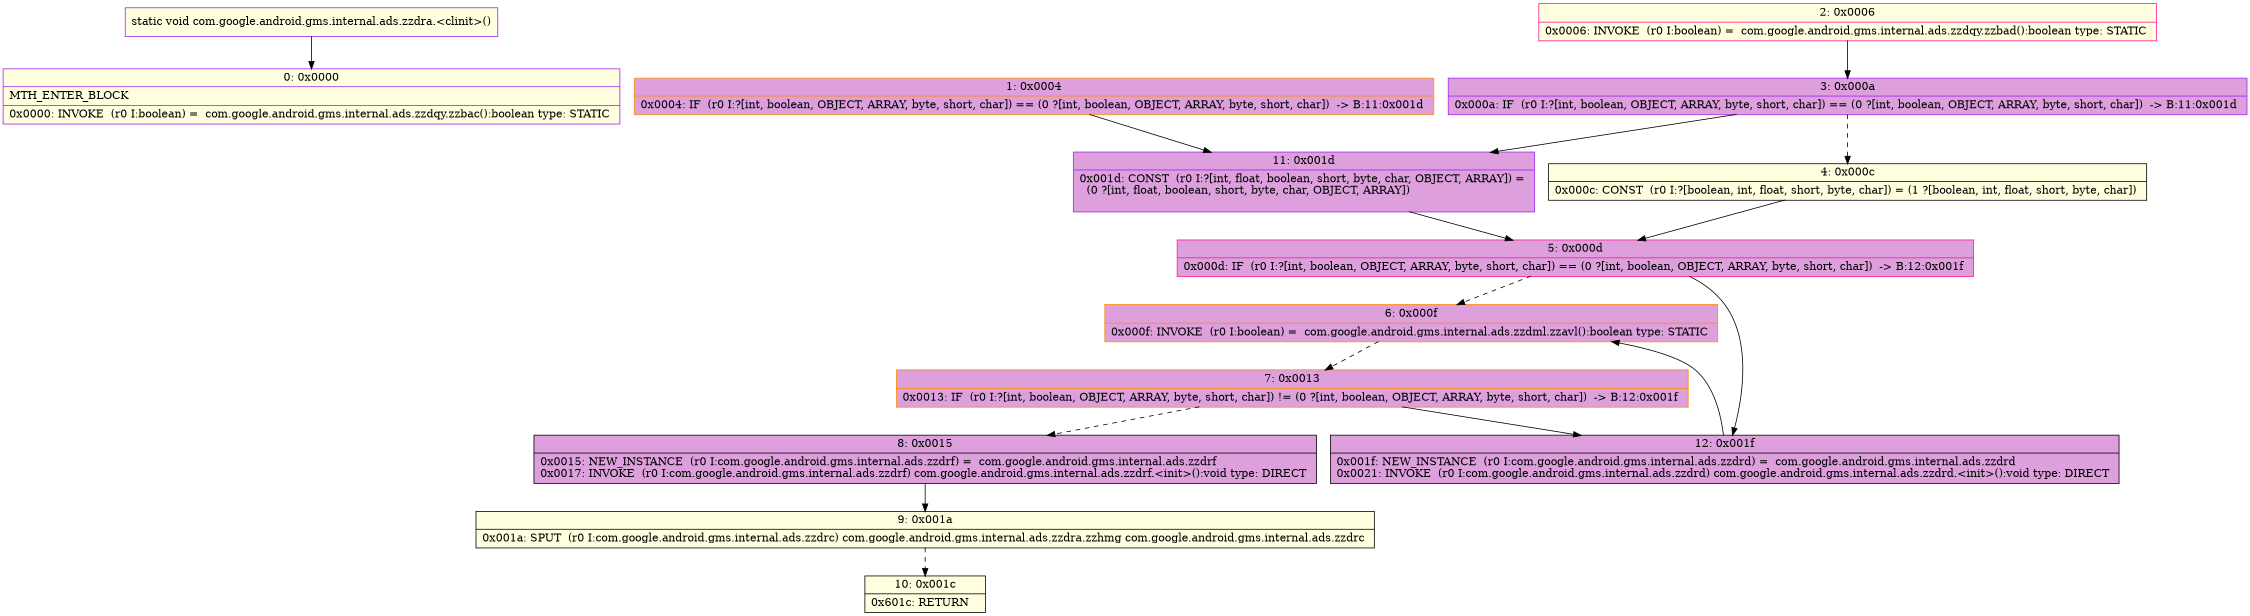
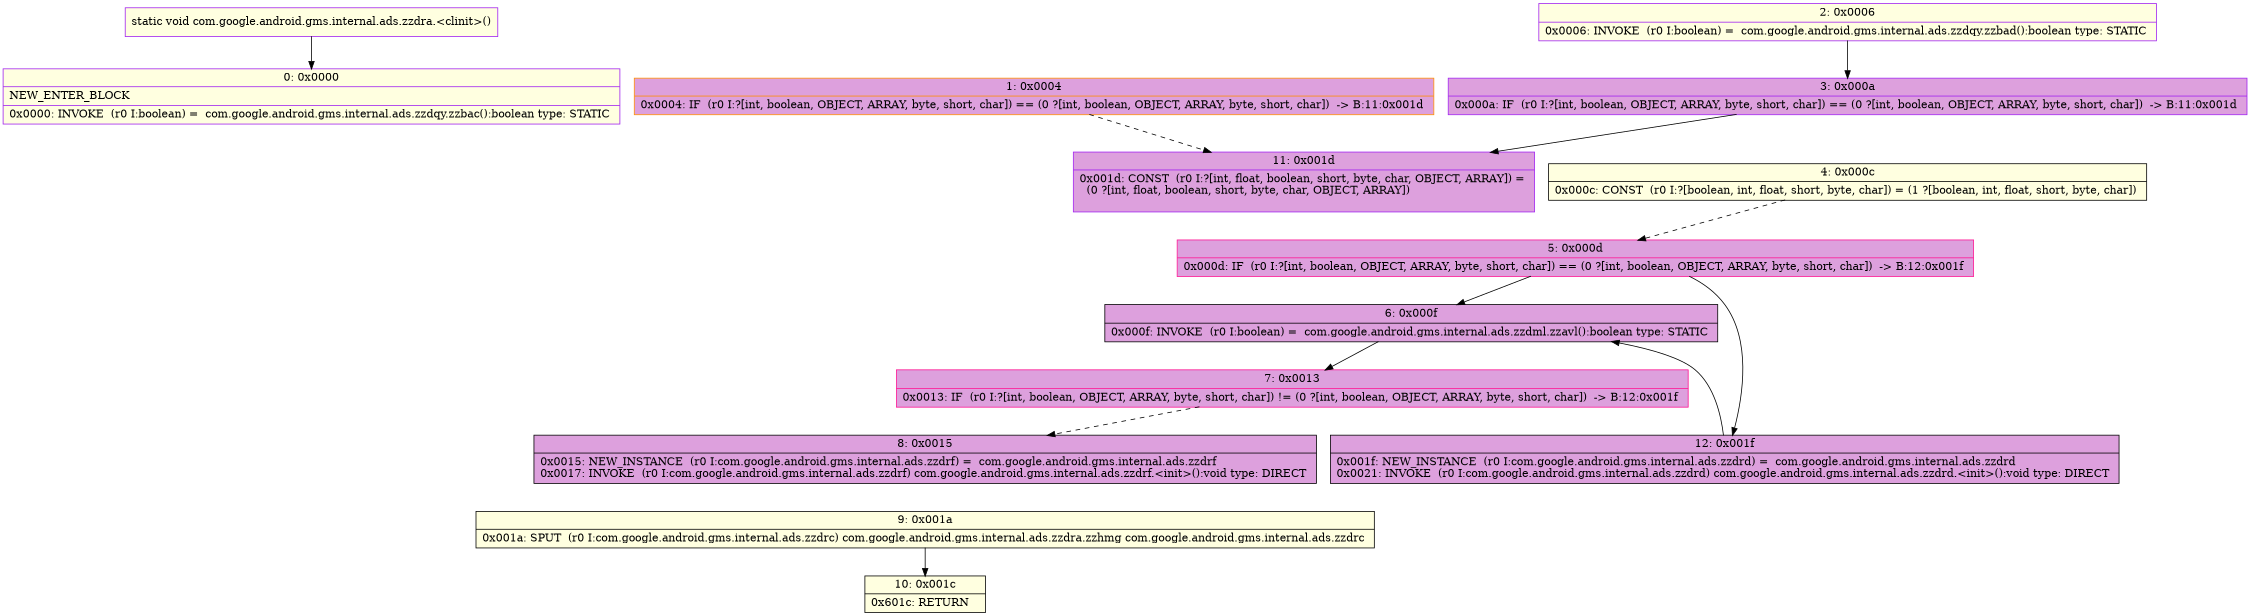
  digraph {
    node [color=purple fillcolor=plum shape=record style=filled]
-   n1 [fillcolor=lightyellow label="{0\:\ 0x0000|MTH_ENTER_BLOCK\l|0x0000: INVOKE  (r0 I:boolean) =  com.google.android.gms.internal.ads.zzdqy.zzbac():boolean type: STATIC \l}"]
+   n1 [fillcolor=lightyellow label="{0\:\ 0x0000|NEW_ENTER_BLOCK\l|0x0000: INVOKE  (r0 I:boolean) =  com.google.android.gms.internal.ads.zzdqy.zzbac():boolean type: STATIC \l}"]
    n2 [color=darkorange label="{1\:\ 0x0004|0x0004: IF  (r0 I:?[int, boolean, OBJECT, ARRAY, byte, short, char]) == (0 ?[int, boolean, OBJECT, ARRAY, byte, short, char])  \-\> B:11:0x001d \l}"]
    n3 [label="{11\:\ 0x001d|0x001d: CONST  (r0 I:?[int, float, boolean, short, byte, char, OBJECT, ARRAY]) = \l  (0 ?[int, float, boolean, short, byte, char, OBJECT, ARRAY])\l \l}"]
-   n4 [color=deeppink fillcolor=lightyellow label="{2\:\ 0x0006|0x0006: INVOKE  (r0 I:boolean) =  com.google.android.gms.internal.ads.zzdqy.zzbad():boolean type: STATIC \l}"]
+   n4 [fillcolor=lightyellow label="{2\:\ 0x0006|0x0006: INVOKE  (r0 I:boolean) =  com.google.android.gms.internal.ads.zzdqy.zzbad():boolean type: STATIC \l}"]
    n5 [label="{3\:\ 0x000a|0x000a: IF  (r0 I:?[int, boolean, OBJECT, ARRAY, byte, short, char]) == (0 ?[int, boolean, OBJECT, ARRAY, byte, short, char])  \-\> B:11:0x001d \l}"]
    n6 [color=deeppink label="{5\:\ 0x000d|0x000d: IF  (r0 I:?[int, boolean, OBJECT, ARRAY, byte, short, char]) == (0 ?[int, boolean, OBJECT, ARRAY, byte, short, char])  \-\> B:12:0x001f \l}"]
    n7 [color=black fillcolor=lightyellow label="{4\:\ 0x000c|0x000c: CONST  (r0 I:?[boolean, int, float, short, byte, char]) = (1 ?[boolean, int, float, short, byte, char]) \l}"]
-   n8 [color=darkorange label="{6\:\ 0x000f|0x000f: INVOKE  (r0 I:boolean) =  com.google.android.gms.internal.ads.zzdml.zzavl():boolean type: STATIC \l}"]
+   n8 [color=black label="{6\:\ 0x000f|0x000f: INVOKE  (r0 I:boolean) =  com.google.android.gms.internal.ads.zzdml.zzavl():boolean type: STATIC \l}"]
    n9 [color=black label="{12\:\ 0x001f|0x001f: NEW_INSTANCE  (r0 I:com.google.android.gms.internal.ads.zzdrd) =  com.google.android.gms.internal.ads.zzdrd \l0x0021: INVOKE  (r0 I:com.google.android.gms.internal.ads.zzdrd) com.google.android.gms.internal.ads.zzdrd.\<init\>():void type: DIRECT \l}"]
-   n10 [color=darkorange label="{7\:\ 0x0013|0x0013: IF  (r0 I:?[int, boolean, OBJECT, ARRAY, byte, short, char]) != (0 ?[int, boolean, OBJECT, ARRAY, byte, short, char])  \-\> B:12:0x001f \l}"]
+   n10 [color=deeppink label="{7\:\ 0x0013|0x0013: IF  (r0 I:?[int, boolean, OBJECT, ARRAY, byte, short, char]) != (0 ?[int, boolean, OBJECT, ARRAY, byte, short, char])  \-\> B:12:0x001f \l}"]
    n11 [color=black label="{8\:\ 0x0015|0x0015: NEW_INSTANCE  (r0 I:com.google.android.gms.internal.ads.zzdrf) =  com.google.android.gms.internal.ads.zzdrf \l0x0017: INVOKE  (r0 I:com.google.android.gms.internal.ads.zzdrf) com.google.android.gms.internal.ads.zzdrf.\<init\>():void type: DIRECT \l}"]
    n12 [color=black fillcolor=lightyellow label="{9\:\ 0x001a|0x001a: SPUT  (r0 I:com.google.android.gms.internal.ads.zzdrc) com.google.android.gms.internal.ads.zzdra.zzhmg com.google.android.gms.internal.ads.zzdrc \l}"]
    n13 [color=black fillcolor=lightyellow label="{10\:\ 0x001c|0x601c: RETURN   \l}"]
    n14 [fillcolor=lightyellow label="{static void com.google.android.gms.internal.ads.zzdra.\<clinit\>() }"]
-   n2 -> n3
-   n3 -> n6
+   n2 -> n3 [style=dashed]
    n4 -> n5
    n5 -> n3
-   n5 -> n7 [style=dashed]
-   n6 -> n8 [style=dashed]
+   n6 -> n8 [style=solid]
    n6 -> n9
-   n7 -> n6
-   n8 -> n10 [style=dashed]
+   n7 -> n6 [style=dashed]
+   n8 -> n10
    n9 -> n8
-   n10 -> n9
    n10 -> n11 [style=dashed]
-   n11 -> n12
-   n12 -> n13 [style=dashed]
+   n12 -> n13
    n14 -> n1
  }
